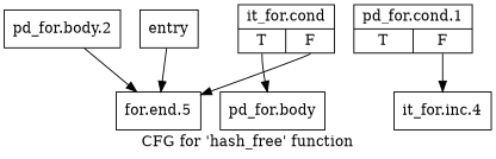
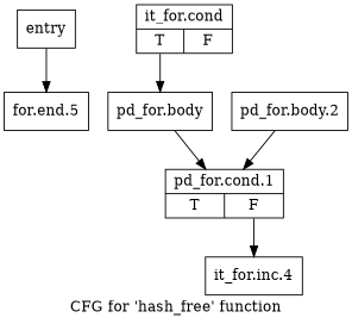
  digraph {
    label="CFG for 'hash_free' function"
    node [shape=record]
    n1 [label="{entry}"]
    n2 [label="{for.end.5}"]
    n3 [label="{it_for.cond|{<s0>T|<s1>F}}"]
    n4 [label="{pd_for.body}"]
    n5 [label="{pd_for.cond.1|{<s0>T|<s1>F}}"]
    n6 [label="{it_for.inc.4}"]
    n7 [label="{pd_for.body.2}"]
    n1 -> n2
-   n3 -> n2 [tailport=s1]
    n3 -> n4 [tailport=s0]
+   n4 -> n5
    n5 -> n6 [tailport=s1]
-   n7 -> n2
+   n7 -> n5
  }
